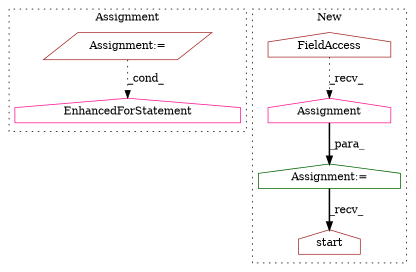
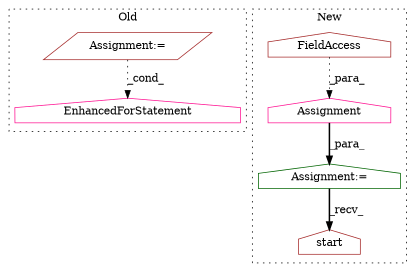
  digraph {
    node [a=7 color=brown l="69,2" s="2709,2812" shape=house]
    edge [style=dotted]
    n1 [a=70 color=deeppink label=EnhancedForStatement]
    n2 [label="Assignment:=" shape=parallelogram]
    n3 [a=32 color=deeppink l="7,1" label=Assignment s="3317,3334"]
    n4 [a=32 l=7 label=start s=3359]
    n5 [color=darkgreen l=1 label="Assignment:=" s=3306]
    n6 [a=22 l=10 label=FieldAccess s=3324]
    subgraph cluster_1 {
-     label=Assignment
+     label=Old
      style=dotted
      n1
      n2
    }
    subgraph cluster_2 {
      label=New
      style=dotted
      n3
      n4
      n5
      n6
    }
    n2 -> n1 [label=_cond_]
    n3 -> n5 [label=_para_ style=bold]
    n5 -> n4 [label=_recv_ style=bold]
-   n6 -> n3 [label=_recv_]
+   n6 -> n3 [label=_para_]
  }
